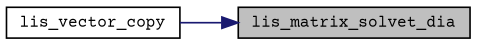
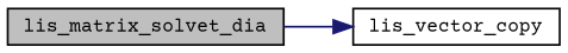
  digraph {
    rankdir=LR
    fontname="Courier Prime"
    node [color=black fontname="Courier Prime" fontsize=10 shape=record style=filled]
    n1 [fillcolor=grey75 fontcolor=black height=0.2 label=lis_matrix_solvet_dia width=0.4]
    n2 [fillcolor=white height=0.2 label=lis_vector_copy width=0.4]
-   n2 -> n1 [color=midnightblue fontname="Courier Prime" fontsize=10 labelfontname=Helvetica labelfontsize=10 style=solid]
+   n1 -> n2 [color=midnightblue fontname="Courier Prime" fontsize=10 labelfontname=Helvetica labelfontsize=10 style=solid]
  }
